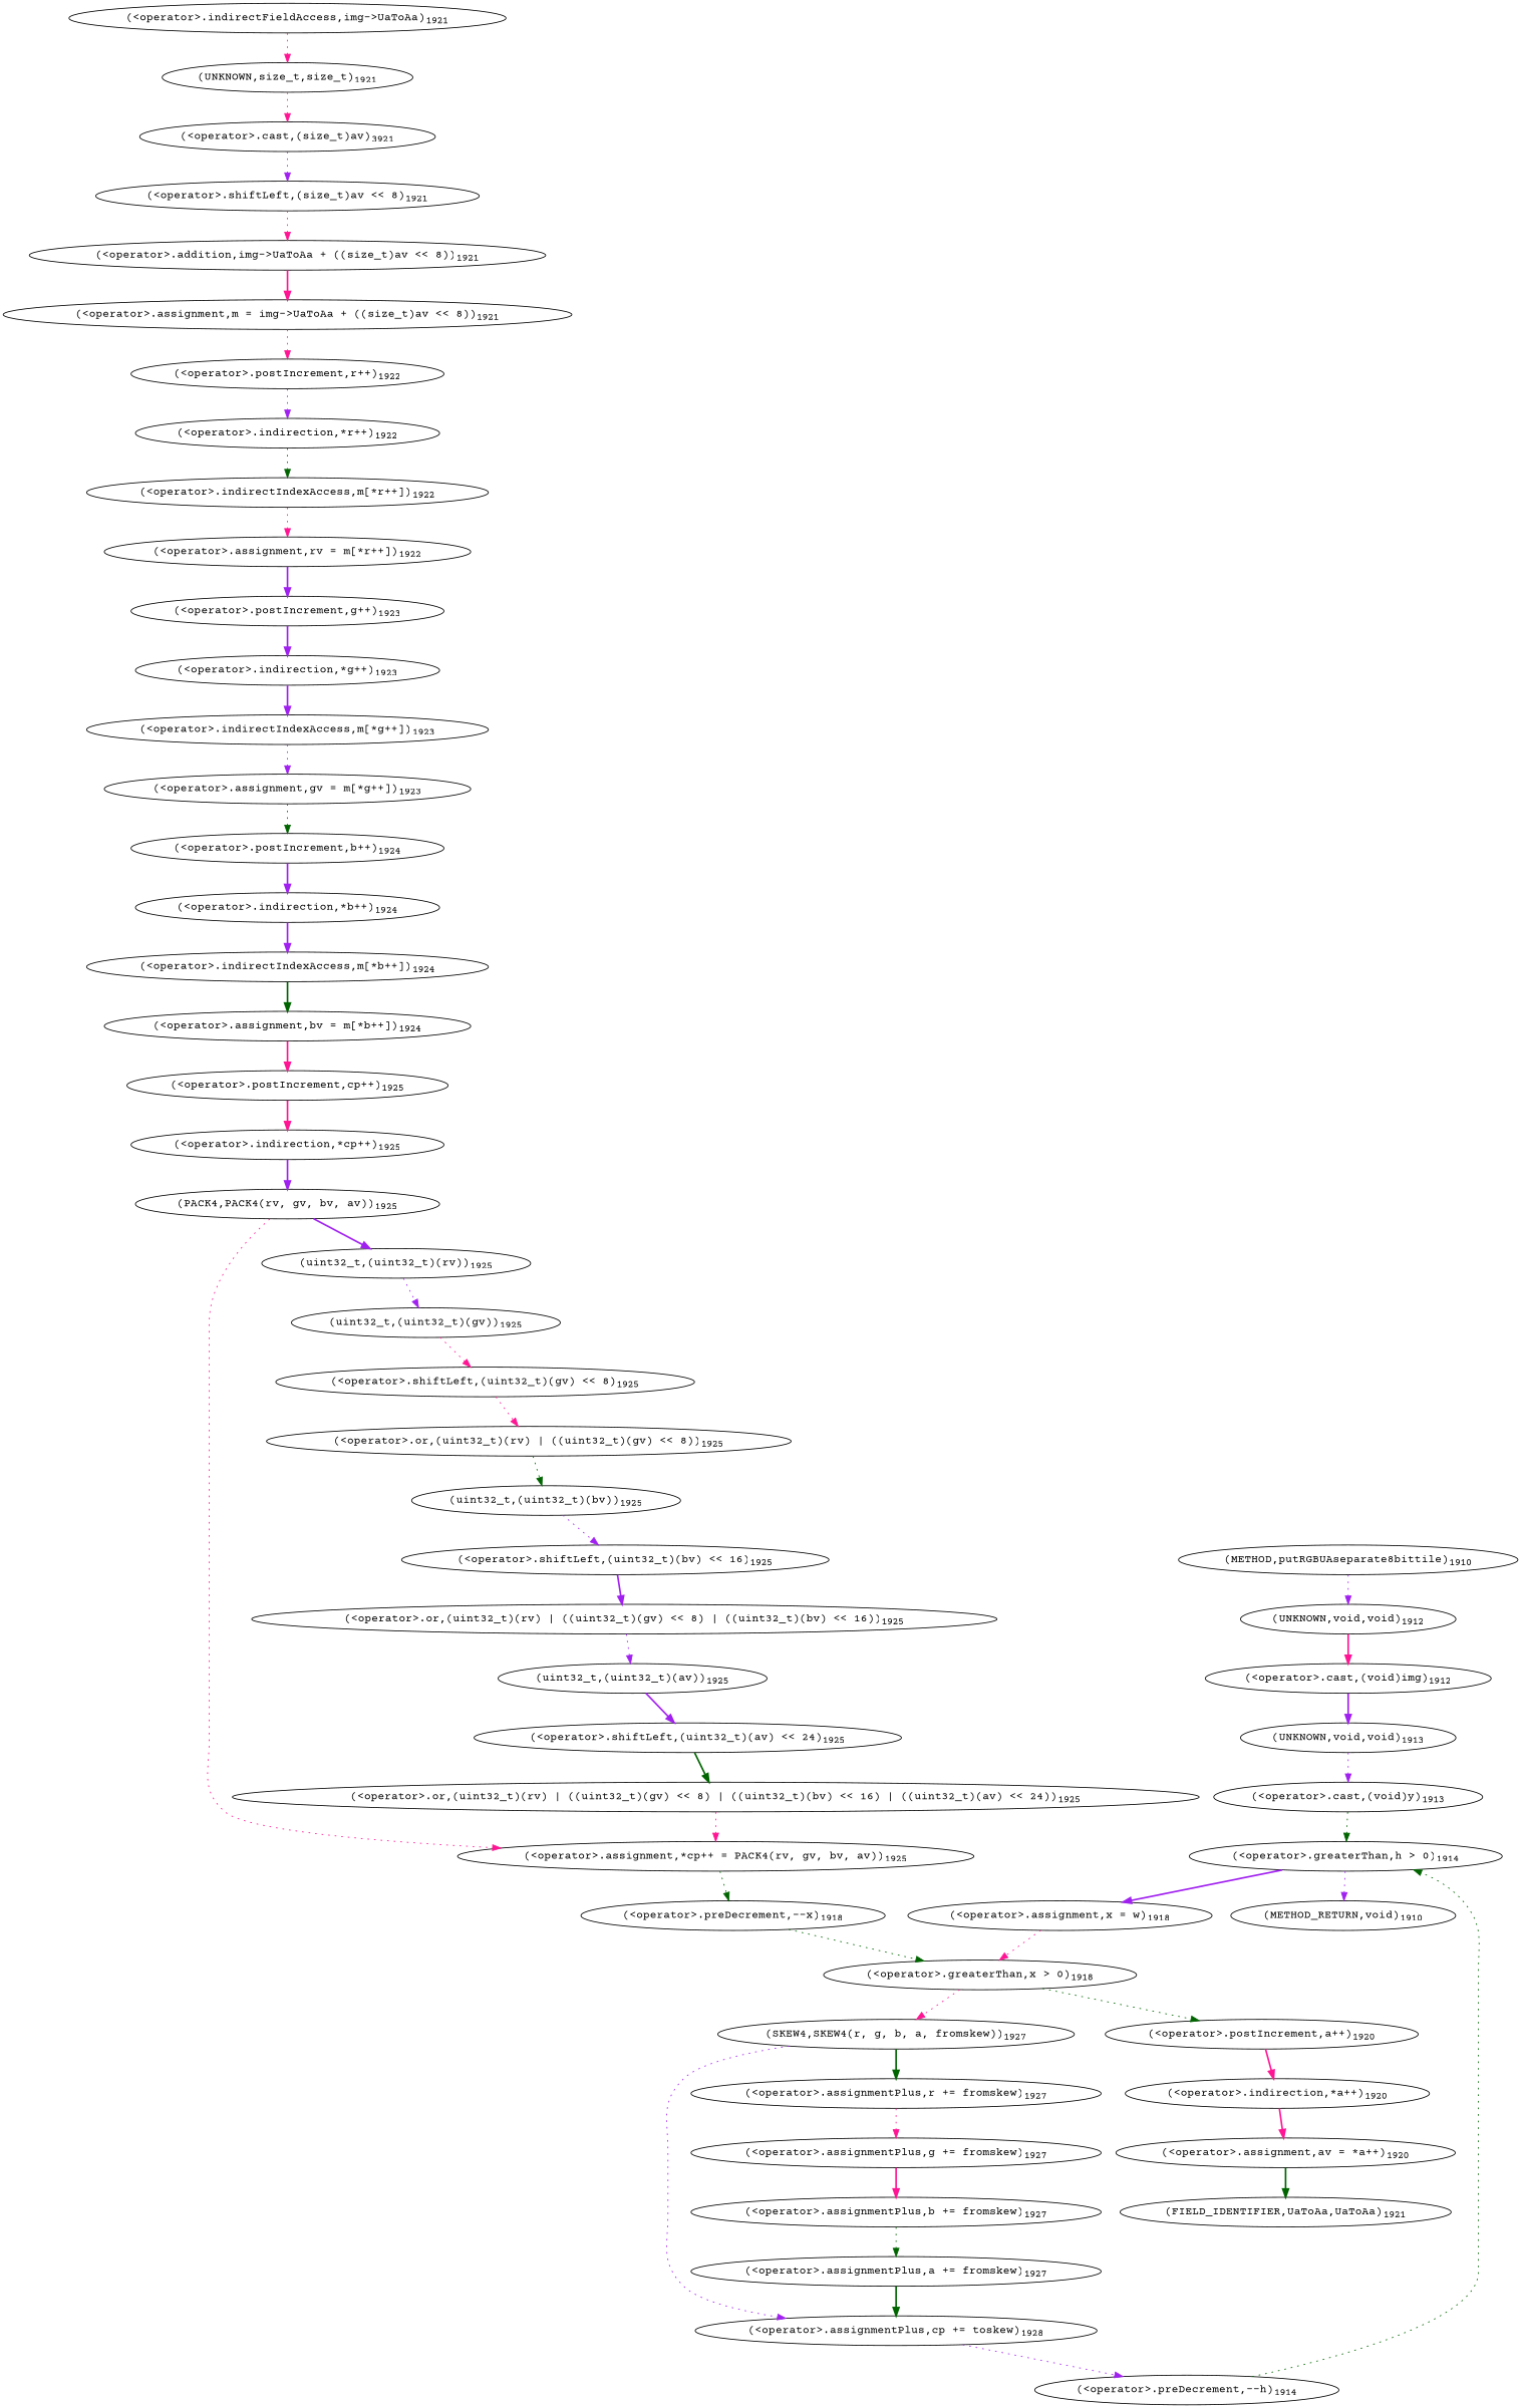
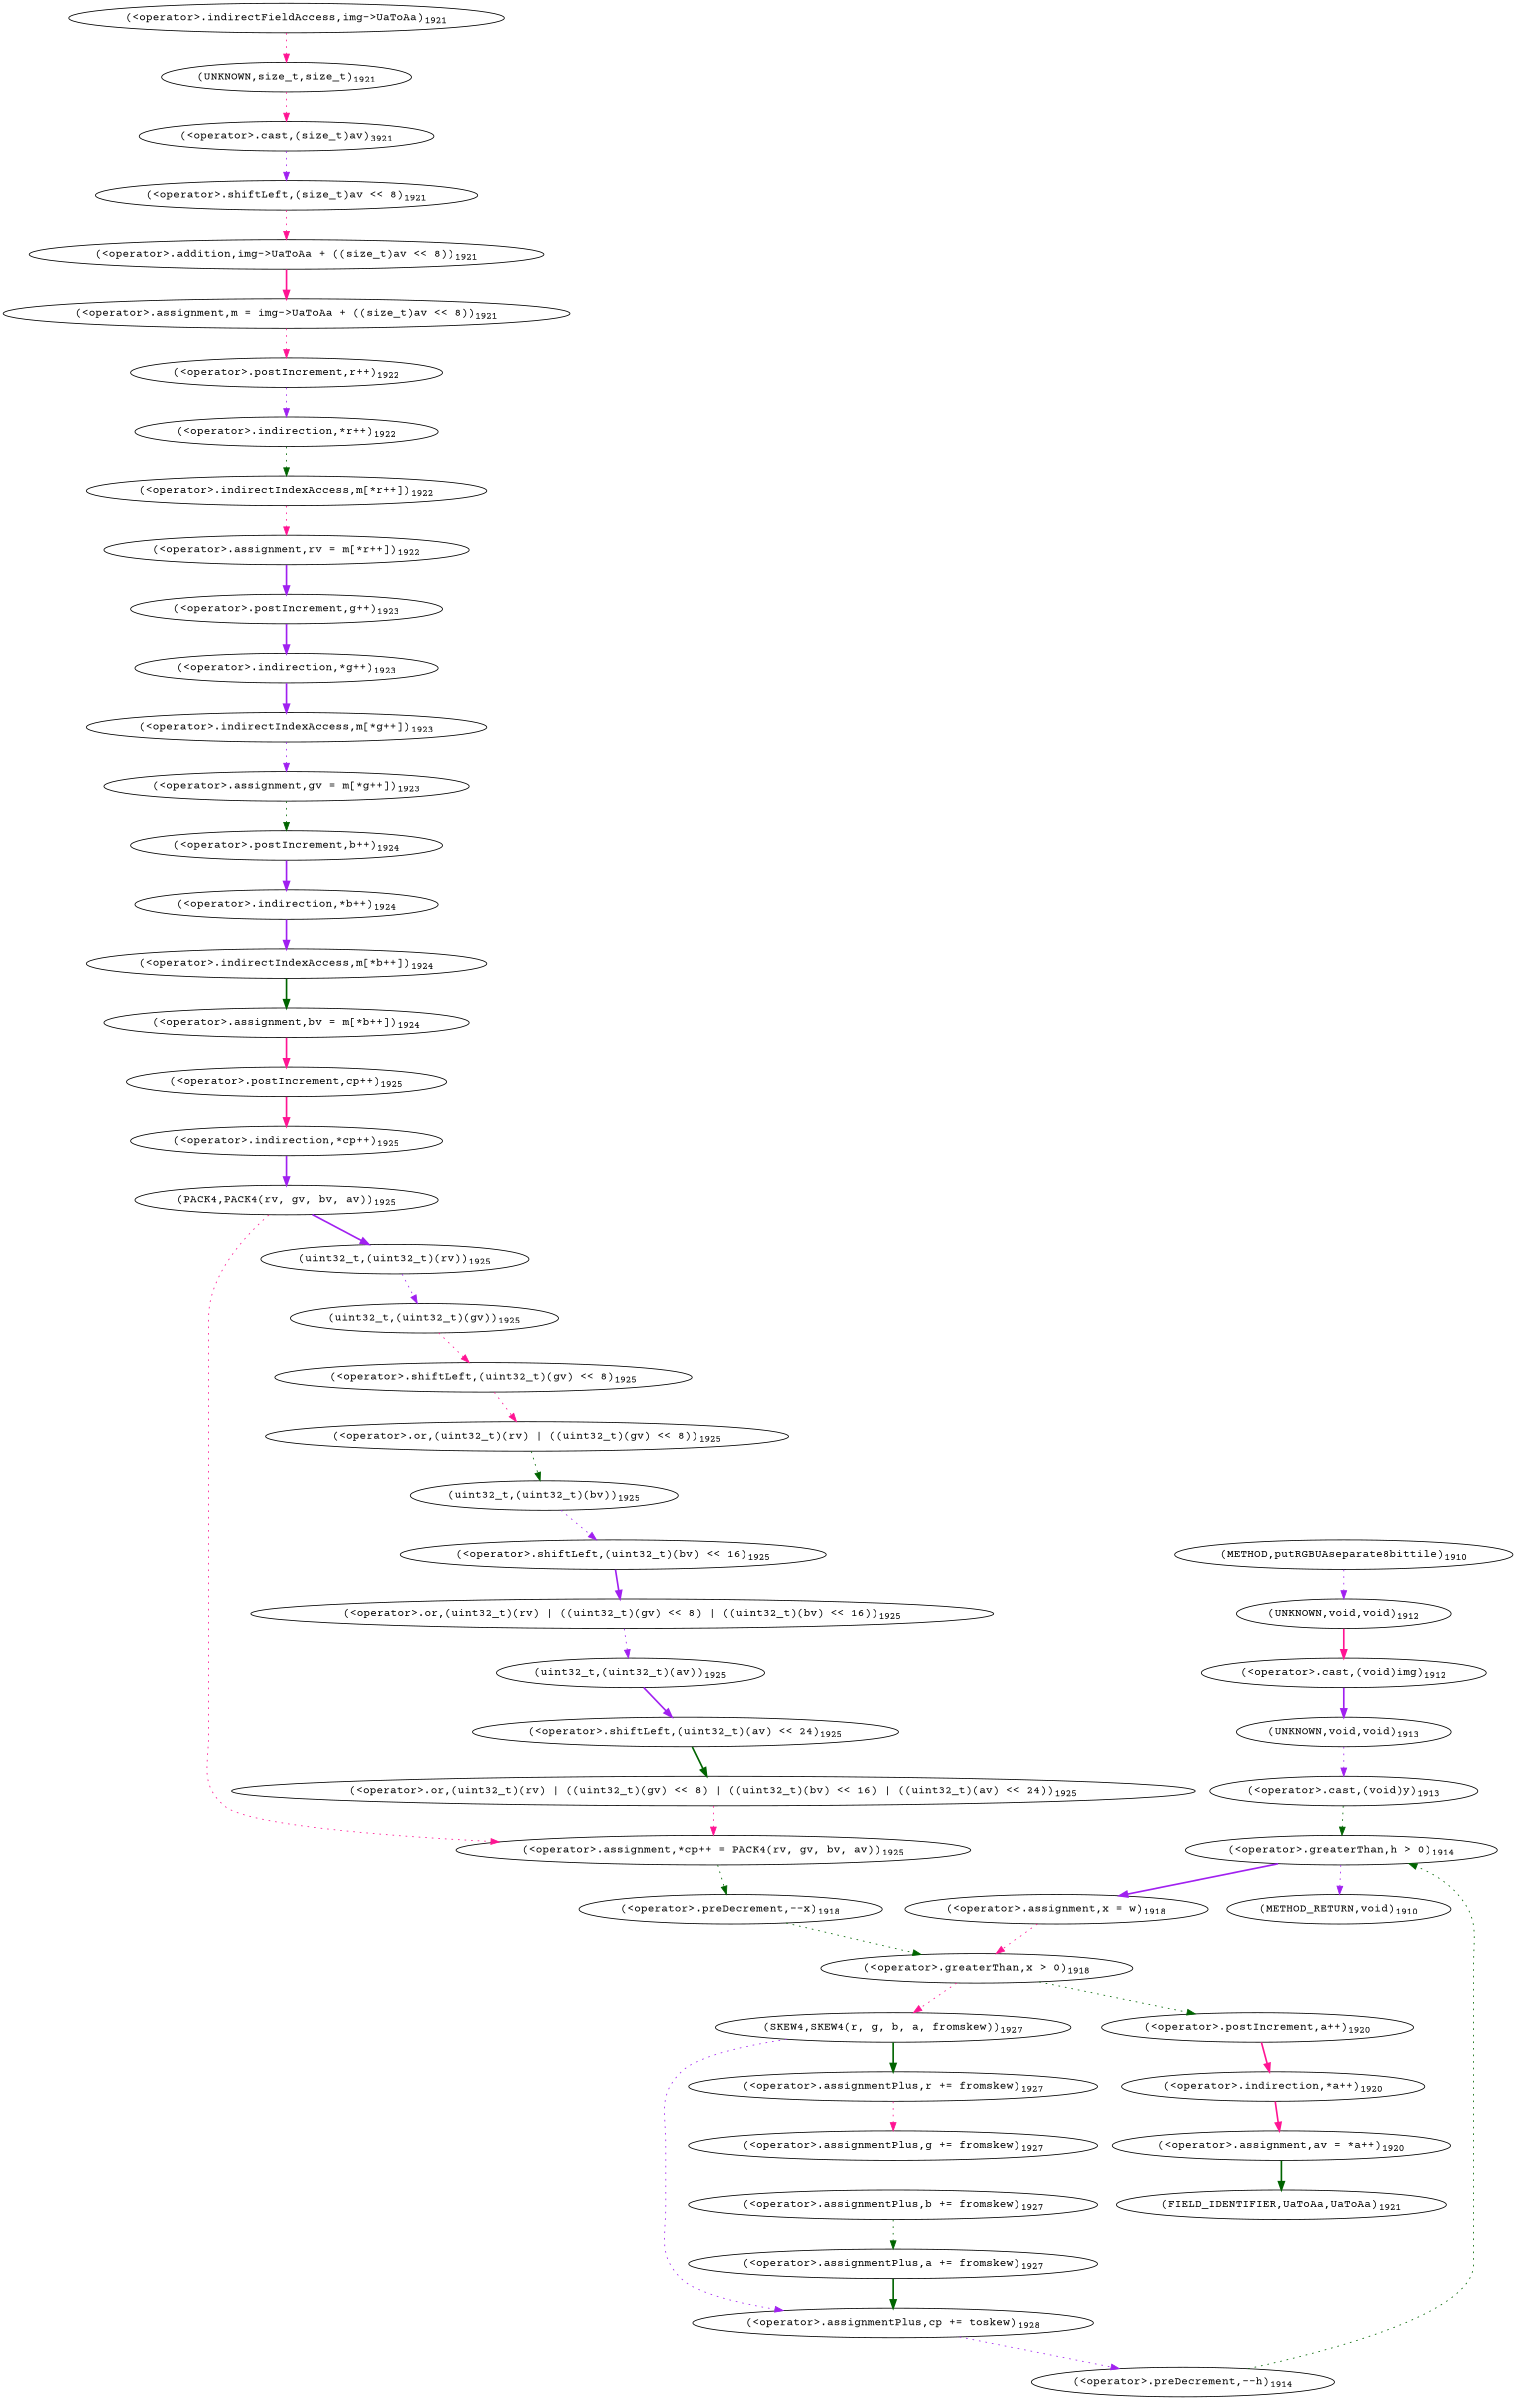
  digraph {
    fontname="Courier Prime"
    node [fontname="Courier Prime"]
    edge [color=purple fontname="Courier Prime" style=dotted]
    n1 [label=<(&lt;operator&gt;.cast,(void)img)<SUB>1912</SUB>>]
    n2 [label=<(UNKNOWN,void,void)<SUB>1913</SUB>>]
    n3 [label=<(&lt;operator&gt;.cast,(void)y)<SUB>1913</SUB>>]
    n4 [label=<(&lt;operator&gt;.greaterThan,h &gt; 0)<SUB>1914</SUB>>]
    n5 [label=<(&lt;operator&gt;.assignment,x = w)<SUB>1918</SUB>>]
    n6 [label=<(METHOD_RETURN,void)<SUB>1910</SUB>>]
    n7 [label=<(UNKNOWN,void,void)<SUB>1912</SUB>>]
    n8 [label=<(&lt;operator&gt;.greaterThan,x &gt; 0)<SUB>1918</SUB>>]
    n9 [label=<(&lt;operator&gt;.preDecrement,--h)<SUB>1914</SUB>>]
    n10 [label=<(SKEW4,SKEW4(r, g, b, a, fromskew))<SUB>1927</SUB>>]
    n11 [label=<(&lt;operator&gt;.assignmentPlus,cp += toskew)<SUB>1928</SUB>>]
    n12 [label=<(&lt;operator&gt;.assignmentPlus,r += fromskew)<SUB>1927</SUB>>]
    n13 [label=<(&lt;operator&gt;.assignmentPlus,g += fromskew)<SUB>1927</SUB>>]
    n14 [label=<(&lt;operator&gt;.postIncrement,a++)<SUB>1920</SUB>>]
    n15 [label=<(&lt;operator&gt;.indirection,*a++)<SUB>1920</SUB>>]
    n16 [label=<(&lt;operator&gt;.preDecrement,--x)<SUB>1918</SUB>>]
    n17 [label=<(&lt;operator&gt;.assignment,av = *a++)<SUB>1920</SUB>>]
    n18 [label=<(FIELD_IDENTIFIER,UaToAa,UaToAa)<SUB>1921</SUB>>]
    n19 [label=<(&lt;operator&gt;.assignment,m = img-&gt;UaToAa + ((size_t)av &lt;&lt; 8))<SUB>1921</SUB>>]
    n20 [label=<(&lt;operator&gt;.postIncrement,r++)<SUB>1922</SUB>>]
    n21 [label=<(&lt;operator&gt;.indirection,*r++)<SUB>1922</SUB>>]
    n22 [label=<(&lt;operator&gt;.assignment,rv = m[*r++])<SUB>1922</SUB>>]
    n23 [label=<(&lt;operator&gt;.postIncrement,g++)<SUB>1923</SUB>>]
    n24 [label=<(&lt;operator&gt;.indirection,*g++)<SUB>1923</SUB>>]
    n25 [label=<(&lt;operator&gt;.assignment,gv = m[*g++])<SUB>1923</SUB>>]
    n26 [label=<(&lt;operator&gt;.postIncrement,b++)<SUB>1924</SUB>>]
    n27 [label=<(&lt;operator&gt;.indirection,*b++)<SUB>1924</SUB>>]
    n28 [label=<(&lt;operator&gt;.assignment,bv = m[*b++])<SUB>1924</SUB>>]
    n29 [label=<(&lt;operator&gt;.postIncrement,cp++)<SUB>1925</SUB>>]
    n30 [label=<(&lt;operator&gt;.indirection,*cp++)<SUB>1925</SUB>>]
    n31 [label=<(&lt;operator&gt;.assignment,*cp++ = PACK4(rv, gv, bv, av))<SUB>1925</SUB>>]
    n32 [label=<(&lt;operator&gt;.addition,img-&gt;UaToAa + ((size_t)av &lt;&lt; 8))<SUB>1921</SUB>>]
    n33 [label=<(&lt;operator&gt;.indirectIndexAccess,m[*r++])<SUB>1922</SUB>>]
    n34 [label=<(&lt;operator&gt;.indirectIndexAccess,m[*g++])<SUB>1923</SUB>>]
    n35 [label=<(&lt;operator&gt;.indirectIndexAccess,m[*b++])<SUB>1924</SUB>>]
    n36 [label=<(PACK4,PACK4(rv, gv, bv, av))<SUB>1925</SUB>>]
    n37 [label=<(uint32_t,(uint32_t)(rv))<SUB>1925</SUB>>]
    n38 [label=<(uint32_t,(uint32_t)(gv))<SUB>1925</SUB>>]
    n39 [label=<(&lt;operator&gt;.assignmentPlus,b += fromskew)<SUB>1927</SUB>>]
    n40 [label=<(&lt;operator&gt;.assignmentPlus,a += fromskew)<SUB>1927</SUB>>]
    n41 [label=<(&lt;operator&gt;.indirectFieldAccess,img-&gt;UaToAa)<SUB>1921</SUB>>]
    n42 [label=<(UNKNOWN,size_t,size_t)<SUB>1921</SUB>>]
    n43 [label=<(&lt;operator&gt;.cast,(size_t)av)<SUB>3921</SUB>>]
    n44 [label=<(&lt;operator&gt;.shiftLeft,(size_t)av &lt;&lt; 8)<SUB>1921</SUB>>]
    n45 [label=<(&lt;operator&gt;.or,(uint32_t)(rv) | ((uint32_t)(gv) &lt;&lt; 8) | ((uint32_t)(bv) &lt;&lt; 16) | ((uint32_t)(av) &lt;&lt; 24))<SUB>1925</SUB>>]
    n46 [label=<(&lt;operator&gt;.or,(uint32_t)(rv) | ((uint32_t)(gv) &lt;&lt; 8) | ((uint32_t)(bv) &lt;&lt; 16))<SUB>1925</SUB>>]
    n47 [label=<(uint32_t,(uint32_t)(av))<SUB>1925</SUB>>]
    n48 [label=<(&lt;operator&gt;.shiftLeft,(uint32_t)(av) &lt;&lt; 24)<SUB>1925</SUB>>]
    n49 [label=<(&lt;operator&gt;.or,(uint32_t)(rv) | ((uint32_t)(gv) &lt;&lt; 8))<SUB>1925</SUB>>]
    n50 [label=<(uint32_t,(uint32_t)(bv))<SUB>1925</SUB>>]
    n51 [label=<(&lt;operator&gt;.shiftLeft,(uint32_t)(bv) &lt;&lt; 16)<SUB>1925</SUB>>]
    n52 [label=<(&lt;operator&gt;.shiftLeft,(uint32_t)(gv) &lt;&lt; 8)<SUB>1925</SUB>>]
    n53 [label=<(METHOD,putRGBUAseparate8bittile)<SUB>1910</SUB>>]
    n1 -> n2 [style=bold]
    n2 -> n3
    n3 -> n4 [color=darkgreen]
    n4 -> n5 [style=bold]
    n4 -> n6
    n5 -> n8 [color=deeppink]
    n7 -> n1 [color=deeppink style=bold]
    n8 -> n10 [color=deeppink]
    n8 -> n14 [color=darkgreen]
    n9 -> n4 [color=darkgreen]
    n10 -> n11
    n10 -> n12 [color=darkgreen style=bold]
    n11 -> n9
    n12 -> n13 [color=deeppink]
-   n13 -> n39 [color=deeppink style=bold]
    n14 -> n15 [color=deeppink style=bold]
    n15 -> n17 [color=deeppink style=bold]
    n16 -> n8 [color=darkgreen]
    n17 -> n18 [color=darkgreen style=bold]
    n19 -> n20 [color=deeppink]
    n20 -> n21
    n21 -> n33 [color=darkgreen]
    n22 -> n23 [style=bold]
    n23 -> n24 [style=bold]
    n24 -> n34 [style=bold]
    n25 -> n26 [color=darkgreen]
    n26 -> n27 [style=bold]
    n27 -> n35 [style=bold]
    n28 -> n29 [color=deeppink style=bold]
    n29 -> n30 [color=deeppink style=bold]
    n30 -> n36 [style=bold]
    n31 -> n16 [color=darkgreen]
    n32 -> n19 [color=deeppink style=bold]
    n33 -> n22 [color=deeppink]
    n34 -> n25
    n35 -> n28 [color=darkgreen style=bold]
    n36 -> n31 [color=deeppink]
    n36 -> n37 [style=bold]
    n37 -> n38
    n38 -> n52 [color=deeppink]
    n39 -> n40 [color=darkgreen]
    n40 -> n11 [color=darkgreen style=bold]
    n41 -> n42 [color=deeppink]
    n42 -> n43 [color=deeppink]
    n43 -> n44
    n44 -> n32 [color=deeppink]
    n45 -> n31 [color=deeppink]
    n46 -> n47
    n47 -> n48 [style=bold]
    n48 -> n45 [color=darkgreen style=bold]
    n49 -> n50 [color=darkgreen]
    n50 -> n51
    n51 -> n46 [style=bold]
    n52 -> n49 [color=deeppink]
    n53 -> n7
  }
